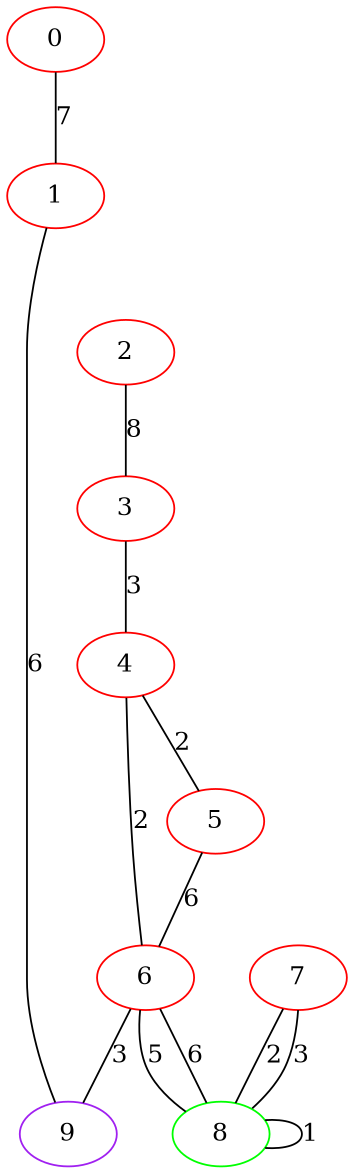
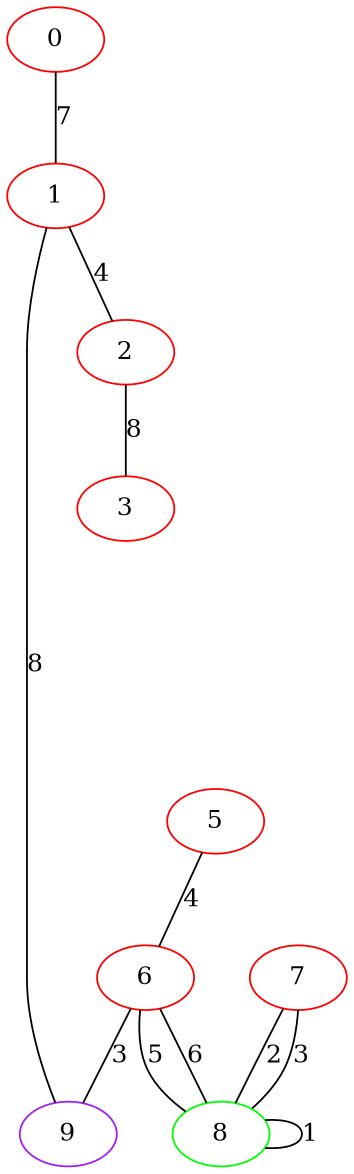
  graph {
    node [color=red weight=1]
    0
    1
    2
    9 [color=purple weight=4]
    3
-   4
    5
    6
    8 [color=green weight=2]
    7
    0 -- 1 [label=7]
-   1 -- 9 [label=6]
+   1 -- 2 [label=4]
+   1 -- 9 [label=8]
    2 -- 3 [label=8]
-   3 -- 4 [label=3]
-   4 -- 5 [label=2]
-   4 -- 6 [label=2]
-   5 -- 6 [label=6]
+   5 -- 6 [label=4]
    6 -- 9 [label=3]
    6 -- 8 [label=5]
    6 -- 8 [label=6]
    8 -- 8 [label=1]
    7 -- 8 [label=2]
    7 -- 8 [label=3]
  }
